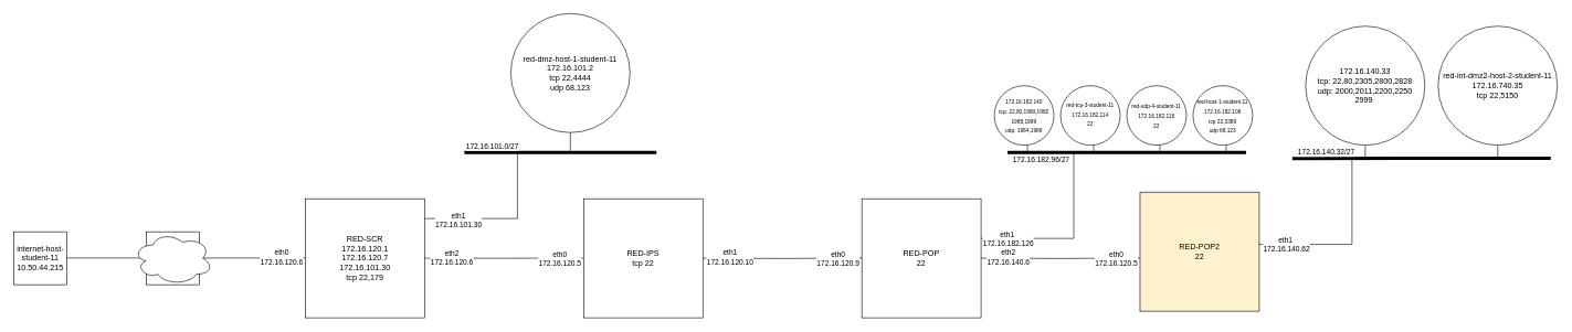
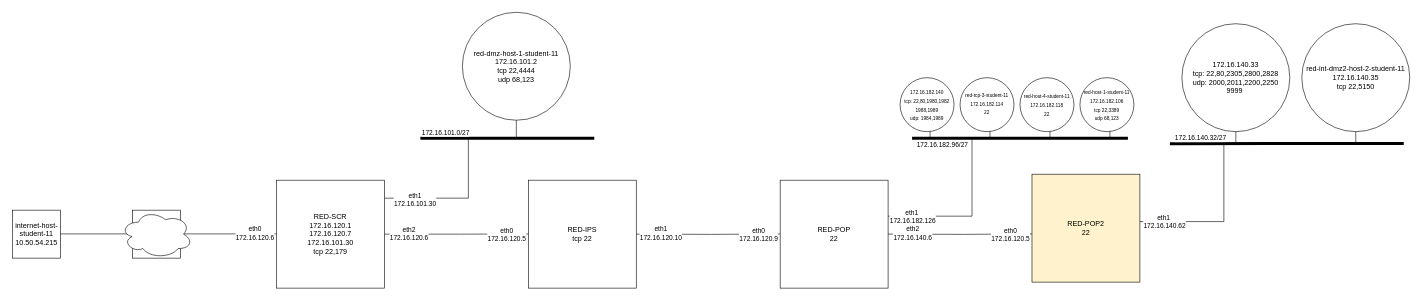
  <mxCell id="0" />
  <mxCell id="1" parent="0" />
  <mxCell id="2" value="" style="endArrow=none;html=1;rounded=0;" edge="1" parent="1"><mxGeometry width="50" height="50" relative="1" as="geometry"><mxPoint x="2060" y="240" as="sourcePoint" /><mxPoint x="2060" y="160" as="targetPoint" /></mxGeometry></mxCell>
  <mxCell id="3" value="" style="endArrow=none;html=1;rounded=0;" edge="1" parent="1"><mxGeometry width="50" height="50" relative="1" as="geometry"><mxPoint x="1870" y="369.05" as="sourcePoint" /><mxPoint x="2040" y="369.05" as="targetPoint" /></mxGeometry></mxCell>
  <mxCell id="4" value="eth1&amp;nbsp;&lt;br&gt;172.16.140.62" style="edgeLabel;html=1;align=center;verticalAlign=middle;resizable=0;points=[];" vertex="1" connectable="0" parent="3"><mxGeometry x="-0.353" relative="1" as="geometry"><mxPoint x="15" as="offset" /></mxGeometry></mxCell>
  <mxCell id="5" value="" style="endArrow=none;html=1;rounded=0;" edge="1" parent="1"><mxGeometry width="50" height="50" relative="1" as="geometry"><mxPoint x="1750" y="230" as="sourcePoint" /><mxPoint x="1750" y="150" as="targetPoint" /></mxGeometry></mxCell>
  <mxCell id="6" value="" style="endArrow=none;html=1;rounded=0;" edge="1" parent="1"><mxGeometry width="50" height="50" relative="1" as="geometry"><mxPoint x="1450" y="360" as="sourcePoint" /><mxPoint x="1620" y="360" as="targetPoint" /></mxGeometry></mxCell>
  <mxCell id="7" value="eth1&amp;nbsp;&lt;br&gt;172.16.182.126" style="edgeLabel;html=1;align=center;verticalAlign=middle;resizable=0;points=[];" vertex="1" connectable="0" parent="6"><mxGeometry x="-0.353" relative="1" as="geometry"><mxPoint x="15" as="offset" /></mxGeometry></mxCell>
  <mxCell id="8" value="" style="endArrow=none;html=1;rounded=0;" edge="1" parent="1"><mxGeometry width="50" height="50" relative="1" as="geometry"><mxPoint x="860" y="230" as="sourcePoint" /><mxPoint x="860" y="170" as="targetPoint" /></mxGeometry></mxCell>
  <mxCell id="9" value="" style="endArrow=none;html=1;rounded=0;" edge="1" parent="1"><mxGeometry width="50" height="50" relative="1" as="geometry"><mxPoint x="640" y="330" as="sourcePoint" /><mxPoint x="780" y="330" as="targetPoint" /></mxGeometry></mxCell>
  <mxCell id="10" value="eth1&lt;br&gt;172.16.101.30" style="edgeLabel;html=1;align=center;verticalAlign=middle;resizable=0;points=[];" vertex="1" connectable="0" parent="9"><mxGeometry x="-0.787" y="-2" relative="1" as="geometry"><mxPoint x="35" as="offset" /></mxGeometry></mxCell>
  <mxCell id="11" value="" style="endArrow=none;html=1;rounded=0;" edge="1" parent="1"><mxGeometry width="50" height="50" relative="1" as="geometry"><mxPoint x="80" y="389.58" as="sourcePoint" /><mxPoint x="480" y="389.58" as="targetPoint" /></mxGeometry></mxCell>
  <mxCell id="12" value="eth0&lt;br&gt;172.16.120.6" style="edgeLabel;html=1;align=center;verticalAlign=middle;resizable=0;points=[];" vertex="1" connectable="0" parent="11"><mxGeometry x="0.713" y="1" relative="1" as="geometry"><mxPoint as="offset" /></mxGeometry></mxCell>
- <mxCell id="13" value="internet-host-student-11&lt;br&gt;10.50.44.215" style="whiteSpace=wrap;html=1;aspect=fixed;" vertex="1" parent="1"><mxGeometry x="20" y="350" width="80" height="80" as="geometry" /></mxCell>
+ <mxCell id="13" value="internet-host-student-11&lt;br&gt;10.50.54.215" style="whiteSpace=wrap;html=1;aspect=fixed;" vertex="1" parent="1"><mxGeometry x="20" y="350" width="80" height="80" as="geometry" /></mxCell>
  <mxCell id="14" style="edgeStyle=orthogonalEdgeStyle;rounded=0;orthogonalLoop=1;jettySize=auto;html=1;exitX=1;exitY=0.5;exitDx=0;exitDy=0;" edge="1" parent="1" source="17"><mxGeometry relative="1" as="geometry"><mxPoint x="890" y="389.667" as="targetPoint" /></mxGeometry></mxCell>
  <mxCell id="15" value="eth0&lt;br&gt;172.16.120.5" style="edgeLabel;html=1;align=center;verticalAlign=middle;resizable=0;points=[];" vertex="1" connectable="0" parent="14"><mxGeometry x="0.634" y="-1" relative="1" as="geometry"><mxPoint as="offset" /></mxGeometry></mxCell>
  <mxCell id="16" value="eth2&lt;br&gt;172.16.120.6" style="edgeLabel;html=1;align=center;verticalAlign=middle;resizable=0;points=[];" vertex="1" connectable="0" parent="14"><mxGeometry x="-0.88" y="1" relative="1" as="geometry"><mxPoint x="25" as="offset" /></mxGeometry></mxCell>
  <mxCell id="17" value="RED-SCR&lt;br&gt;172.16.120.1&lt;br&gt;172.16.120.7&lt;br&gt;172.16.101.30&lt;br&gt;tcp 22,179" style="whiteSpace=wrap;html=1;aspect=fixed;" vertex="1" parent="1"><mxGeometry x="460" y="300" width="180" height="180" as="geometry" /></mxCell>
  <mxCell id="18" value="" style="whiteSpace=wrap;html=1;aspect=fixed;" vertex="1" parent="1"><mxGeometry x="220" y="350" width="80" height="80" as="geometry" /></mxCell>
  <mxCell id="19" value="" style="ellipse;shape=cloud;whiteSpace=wrap;html=1;" vertex="1" parent="1"><mxGeometry x="200" y="350" width="120" height="80" as="geometry" /></mxCell>
  <mxCell id="20" value="" style="endArrow=none;html=1;rounded=0;" edge="1" parent="1"><mxGeometry width="50" height="50" relative="1" as="geometry"><mxPoint x="780" y="330" as="sourcePoint" /><mxPoint x="780" y="230" as="targetPoint" /></mxGeometry></mxCell>
  <mxCell id="21" value="" style="endArrow=none;html=1;rounded=0;strokeWidth=5;" edge="1" parent="1"><mxGeometry width="50" height="50" relative="1" as="geometry"><mxPoint x="700" y="230" as="sourcePoint" /><mxPoint x="990" y="230" as="targetPoint" /></mxGeometry></mxCell>
  <mxCell id="22" value="172.16.101.0/27" style="edgeLabel;html=1;align=center;verticalAlign=middle;resizable=0;points=[];" vertex="1" connectable="0" parent="21"><mxGeometry x="-0.879" y="5" relative="1" as="geometry"><mxPoint x="23" y="-5" as="offset" /></mxGeometry></mxCell>
  <mxCell id="23" value="&lt;div&gt;red-dmz-host-1-student-11&lt;br&gt;&lt;/div&gt;172.16.101.2&lt;br&gt;tcp 22,4444&lt;br&gt;udp 68,123" style="ellipse;whiteSpace=wrap;html=1;" vertex="1" parent="1"><mxGeometry x="770" y="20" width="180" height="180" as="geometry" /></mxCell>
  <mxCell id="24" value="RED-IPS&lt;br&gt;tcp 22" style="whiteSpace=wrap;html=1;aspect=fixed;" vertex="1" parent="1"><mxGeometry x="880" y="300" width="180" height="180" as="geometry" /></mxCell>
  <mxCell id="25" style="edgeStyle=orthogonalEdgeStyle;rounded=0;orthogonalLoop=1;jettySize=auto;html=1;exitX=1;exitY=0.5;exitDx=0;exitDy=0;" edge="1" parent="1"><mxGeometry relative="1" as="geometry"><mxPoint x="1310" y="389.587" as="targetPoint" /><mxPoint x="1060" y="389.92" as="sourcePoint" /></mxGeometry></mxCell>
  <mxCell id="26" value="eth0&lt;br&gt;172.16.120.9" style="edgeLabel;html=1;align=center;verticalAlign=middle;resizable=0;points=[];" vertex="1" connectable="0" parent="25"><mxGeometry x="0.634" y="-1" relative="1" as="geometry"><mxPoint as="offset" /></mxGeometry></mxCell>
  <mxCell id="27" value="eth1&lt;br&gt;172.16.120.10" style="edgeLabel;html=1;align=center;verticalAlign=middle;resizable=0;points=[];" vertex="1" connectable="0" parent="25"><mxGeometry x="-0.88" y="1" relative="1" as="geometry"><mxPoint x="25" as="offset" /></mxGeometry></mxCell>
  <mxCell id="28" value="RED-POP&lt;br&gt;22" style="whiteSpace=wrap;html=1;aspect=fixed;" vertex="1" parent="1"><mxGeometry x="1300" y="300" width="180" height="180" as="geometry" /></mxCell>
  <mxCell id="29" value="" style="endArrow=none;html=1;rounded=0;" edge="1" parent="1"><mxGeometry width="50" height="50" relative="1" as="geometry"><mxPoint x="1620" y="360" as="sourcePoint" /><mxPoint x="1620" y="230" as="targetPoint" /></mxGeometry></mxCell>
  <mxCell id="30" value="" style="endArrow=none;html=1;rounded=0;strokeWidth=5;" edge="1" parent="1"><mxGeometry width="50" height="50" relative="1" as="geometry"><mxPoint x="1520" y="230" as="sourcePoint" /><mxPoint x="1880" y="230" as="targetPoint" /></mxGeometry></mxCell>
  <mxCell id="31" value="172.16.182.96/27&amp;nbsp;" style="edgeLabel;html=1;align=center;verticalAlign=middle;resizable=0;points=[];" vertex="1" connectable="0" parent="30"><mxGeometry x="-0.336" y="-1" relative="1" as="geometry"><mxPoint x="-69" y="9" as="offset" /></mxGeometry></mxCell>
- <mxCell id="32" value="&lt;div&gt;&lt;/div&gt;&lt;font style=&quot;font-size: 8px;&quot;&gt;red-udp-4-student-11&lt;br&gt;&lt;span style=&quot;&quot;&gt;172.16.182.118&lt;/span&gt;&lt;br&gt;&lt;span style=&quot;&quot;&gt;22&lt;/span&gt;&lt;br&gt;&lt;/font&gt;" style="ellipse;whiteSpace=wrap;html=1;" vertex="1" parent="1"><mxGeometry x="1700" y="129.05" width="90" height="90" as="geometry" /></mxCell>
+ <mxCell id="32" value="&lt;div&gt;&lt;/div&gt;&lt;font style=&quot;font-size: 8px;&quot;&gt;red-host-4-student-11&lt;br&gt;&lt;span style=&quot;&quot;&gt;172.16.182.118&lt;/span&gt;&lt;br&gt;&lt;span style=&quot;&quot;&gt;22&lt;/span&gt;&lt;br&gt;&lt;/font&gt;" style="ellipse;whiteSpace=wrap;html=1;" vertex="1" parent="1"><mxGeometry x="1700" y="129.05" width="90" height="90" as="geometry" /></mxCell>
  <mxCell id="33" style="edgeStyle=orthogonalEdgeStyle;rounded=0;orthogonalLoop=1;jettySize=auto;html=1;exitX=1;exitY=0.5;exitDx=0;exitDy=0;" edge="1" parent="1"><mxGeometry relative="1" as="geometry"><mxPoint x="1730" y="389.567" as="targetPoint" /><mxPoint x="1480" y="389.9" as="sourcePoint" /></mxGeometry></mxCell>
  <mxCell id="34" value="eth0&lt;br&gt;172.16.120.5" style="edgeLabel;html=1;align=center;verticalAlign=middle;resizable=0;points=[];" vertex="1" connectable="0" parent="33"><mxGeometry x="0.634" y="-1" relative="1" as="geometry"><mxPoint as="offset" /></mxGeometry></mxCell>
  <mxCell id="35" value="eth2&lt;br&gt;172.16.140.6" style="edgeLabel;html=1;align=center;verticalAlign=middle;resizable=0;points=[];" vertex="1" connectable="0" parent="33"><mxGeometry x="-0.88" y="1" relative="1" as="geometry"><mxPoint x="25" as="offset" /></mxGeometry></mxCell>
  <mxCell id="36" value="RED-POP2&lt;br&gt;22" style="whiteSpace=wrap;html=1;aspect=fixed;fillColor=#fff2cc;" vertex="1" parent="1"><mxGeometry x="1720" y="290" width="180" height="180" as="geometry" /></mxCell>
  <mxCell id="37" value="" style="endArrow=none;html=1;rounded=0;" edge="1" parent="1"><mxGeometry width="50" height="50" relative="1" as="geometry"><mxPoint x="2040" y="369.05" as="sourcePoint" /><mxPoint x="2040" y="239.05" as="targetPoint" /></mxGeometry></mxCell>
  <mxCell id="38" value="" style="endArrow=none;html=1;rounded=0;strokeWidth=5;" edge="1" parent="1"><mxGeometry width="50" height="50" relative="1" as="geometry"><mxPoint x="1950" y="239.05" as="sourcePoint" /><mxPoint x="2340" y="239" as="targetPoint" /></mxGeometry></mxCell>
  <mxCell id="39" value="172.16.140.32/27" style="edgeLabel;html=1;align=center;verticalAlign=middle;resizable=0;points=[];" vertex="1" connectable="0" parent="38"><mxGeometry x="-0.336" y="-1" relative="1" as="geometry"><mxPoint x="-79" y="-11" as="offset" /></mxGeometry></mxCell>
- <mxCell id="40" value="&lt;div&gt;&lt;/div&gt;172.16.140.33&lt;br&gt;tcp: 22,80,2305,2800,2828&lt;br&gt;udp: 2000,2011,2200,2250&lt;br&gt;2999&amp;nbsp;" style="ellipse;whiteSpace=wrap;html=1;" vertex="1" parent="1"><mxGeometry x="1970" y="39.05" width="180" height="180" as="geometry" /></mxCell>
+ <mxCell id="40" value="&lt;div&gt;&lt;/div&gt;172.16.140.33&lt;br&gt;tcp: 22,80,2305,2800,2828&lt;br&gt;udp: 2000,2011,2200,2250&lt;br&gt;9999&amp;nbsp;" style="ellipse;whiteSpace=wrap;html=1;" vertex="1" parent="1"><mxGeometry x="1970" y="39.05" width="180" height="180" as="geometry" /></mxCell>
  <mxCell id="41" value="" style="endArrow=none;html=1;rounded=0;" edge="1" parent="1"><mxGeometry width="50" height="50" relative="1" as="geometry"><mxPoint x="2260" y="240" as="sourcePoint" /><mxPoint x="2260" y="160" as="targetPoint" /></mxGeometry></mxCell>
- <mxCell id="42" value="&lt;div&gt;&lt;/div&gt;red-int-dmz2-host-2-student-11&lt;br&gt;172.16.740.35&lt;br&gt;tcp 22,5150" style="ellipse;whiteSpace=wrap;html=1;" vertex="1" parent="1"><mxGeometry x="2170" y="39.05" width="180" height="180" as="geometry" /></mxCell>
+ <mxCell id="42" value="&lt;div&gt;&lt;/div&gt;red-int-dmz2-host-2-student-11&lt;br&gt;172.16.140.35&lt;br&gt;tcp 22,5150" style="ellipse;whiteSpace=wrap;html=1;" vertex="1" parent="1"><mxGeometry x="2170" y="39.05" width="180" height="180" as="geometry" /></mxCell>
  <mxCell id="43" value="" style="endArrow=none;html=1;rounded=0;" edge="1" parent="1"><mxGeometry width="50" height="50" relative="1" as="geometry"><mxPoint x="1650" y="230" as="sourcePoint" /><mxPoint x="1650" y="150" as="targetPoint" /></mxGeometry></mxCell>
  <mxCell id="44" value="&lt;div&gt;&lt;/div&gt;&lt;font style=&quot;font-size: 8px;&quot;&gt;&lt;div style=&quot;&quot;&gt;red-tcp-3-student-11&lt;br&gt;&lt;/div&gt;&lt;span style=&quot;&quot;&gt;172.16.182.114&lt;/span&gt;&lt;br&gt;&lt;span style=&quot;&quot;&gt;22&lt;/span&gt;&lt;br&gt;&lt;/font&gt;" style="ellipse;whiteSpace=wrap;html=1;" vertex="1" parent="1"><mxGeometry x="1600" y="129.05" width="90" height="90" as="geometry" /></mxCell>
  <mxCell id="45" value="" style="endArrow=none;html=1;rounded=0;" edge="1" parent="1"><mxGeometry width="50" height="50" relative="1" as="geometry"><mxPoint x="1550" y="230" as="sourcePoint" /><mxPoint x="1550" y="150" as="targetPoint" /></mxGeometry></mxCell>
  <mxCell id="46" value="&lt;div&gt;&lt;/div&gt;&lt;font style=&quot;font-size: 8px;&quot;&gt;172.16.182.140&lt;br&gt;tcp: 22,80,1980,1982&lt;br&gt;1988,1989&lt;br&gt;udp: 1984,1989&lt;br&gt;&lt;/font&gt;" style="ellipse;whiteSpace=wrap;html=1;" vertex="1" parent="1"><mxGeometry x="1500" y="129.05" width="90" height="90" as="geometry" /></mxCell>
  <mxCell id="47" value="" style="endArrow=none;html=1;rounded=0;" edge="1" parent="1"><mxGeometry width="50" height="50" relative="1" as="geometry"><mxPoint x="1850" y="230" as="sourcePoint" /><mxPoint x="1850" y="150" as="targetPoint" /></mxGeometry></mxCell>
  <mxCell id="48" value="&lt;div&gt;&lt;/div&gt;&lt;font style=&quot;font-size: 8px;&quot;&gt;red-host-1-student-11&lt;br&gt;172.16.182.106&lt;br&gt;tcp 22,3389&lt;br&gt;udp 68,123&lt;br&gt;&lt;/font&gt;" style="ellipse;whiteSpace=wrap;html=1;" vertex="1" parent="1"><mxGeometry x="1800" y="129.05" width="90" height="90" as="geometry" /></mxCell>
